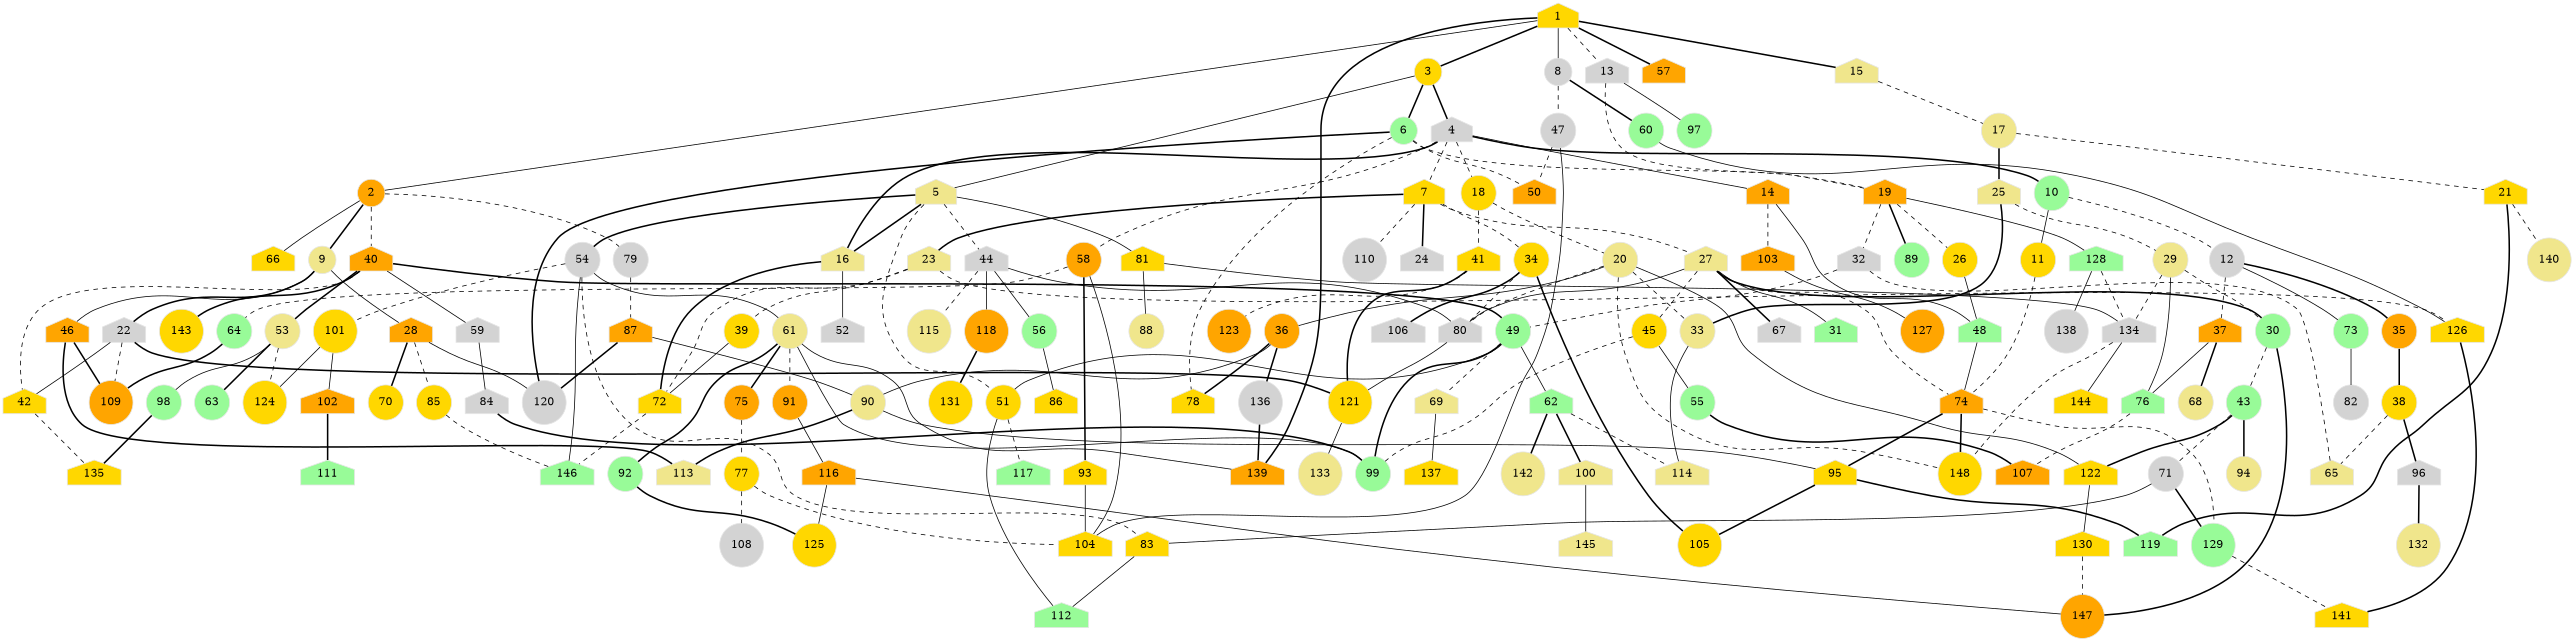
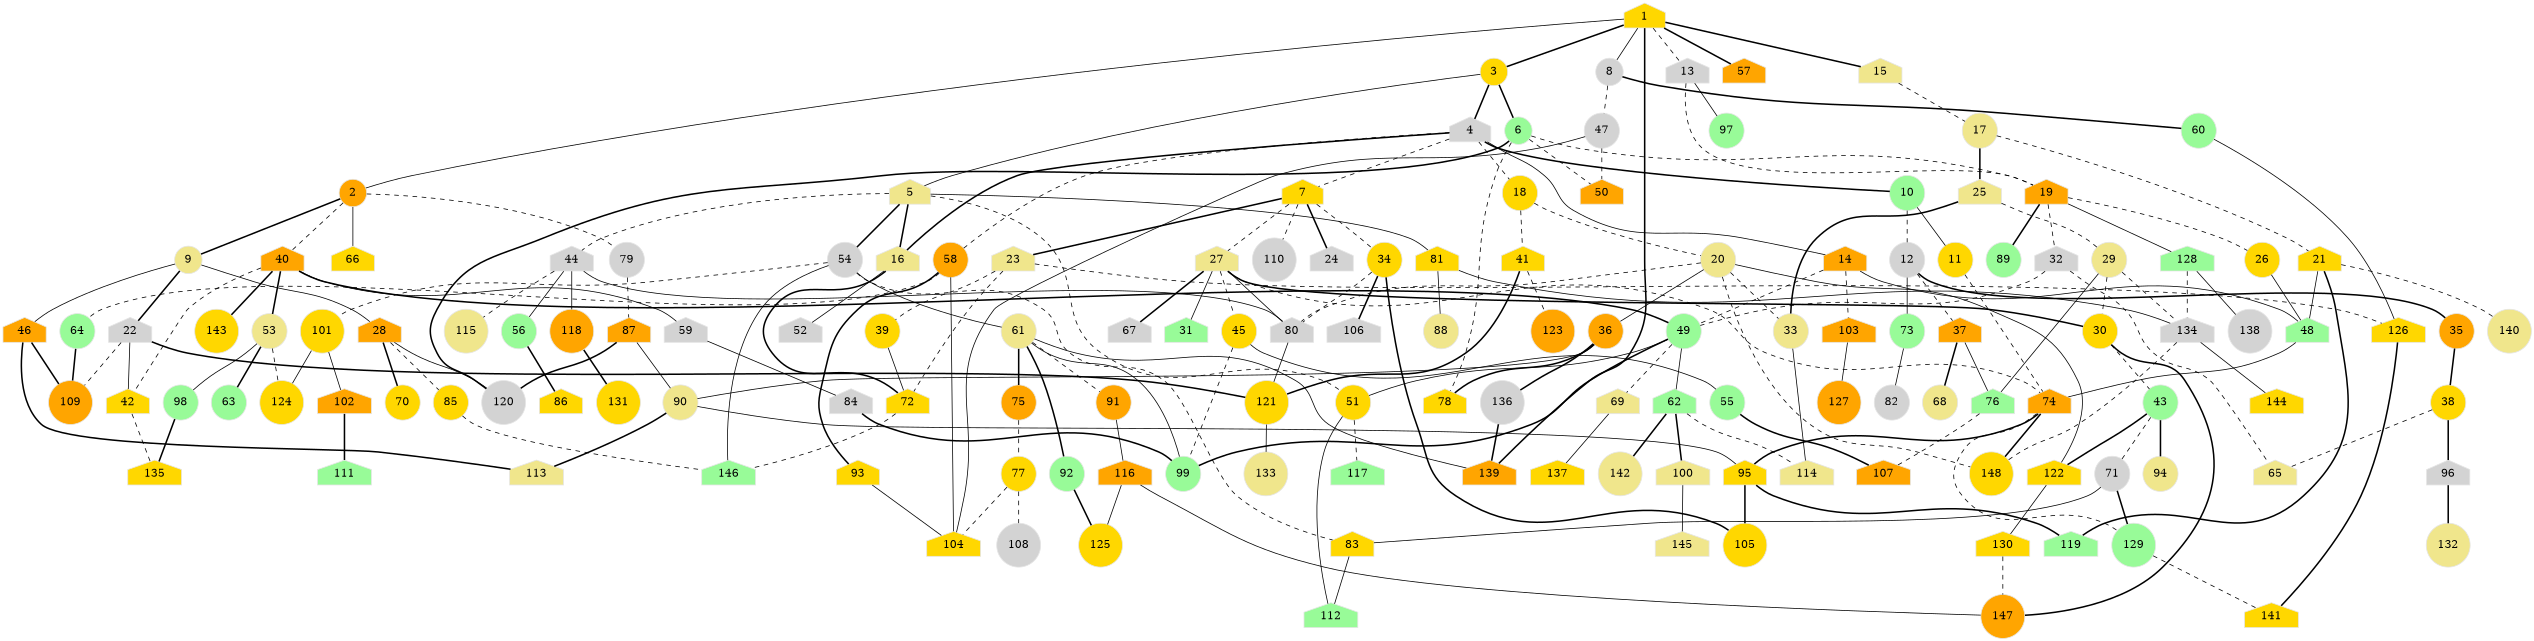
  graph {
    node [color=gray90 fillcolor=gold shape=circle style=filled]
    edge [style=dashed]
    1 [shape=house]
    2 [fillcolor=orange]
    3
    8 [fillcolor=lightgrey]
    13 [fillcolor=lightgrey shape=house]
    15 [fillcolor=khaki shape=house]
    57 [fillcolor=orange shape=house]
    139 [fillcolor=orange shape=house]
    9 [fillcolor=khaki]
    40 [fillcolor=orange shape=house]
    66 [shape=house]
    79 [fillcolor=lightgrey]
    4 [fillcolor=lightgrey shape=house]
    5 [fillcolor=khaki shape=house]
    6 [fillcolor=palegreen]
    47 [fillcolor=lightgrey]
    60 [fillcolor=palegreen]
    19 [fillcolor=orange shape=house]
    97 [fillcolor=palegreen]
    17 [fillcolor=khaki]
    22 [fillcolor=lightgrey shape=house]
    28 [fillcolor=orange shape=house]
    46 [fillcolor=orange shape=house]
    49 [fillcolor=palegreen]
    42 [shape=house]
    53 [fillcolor=khaki]
    59 [fillcolor=lightgrey shape=house]
    143
    87 [fillcolor=orange shape=house]
    7 [shape=house]
    10 [fillcolor=palegreen]
    14 [fillcolor=orange shape=house]
    16 [fillcolor=khaki shape=house]
    18
    58 [fillcolor=orange]
    44 [fillcolor=lightgrey shape=house]
    51
    54 [fillcolor=lightgrey]
    81 [shape=house]
    50 [fillcolor=orange shape=house]
    78 [shape=house]
    120 [fillcolor=lightgrey]
    23 [fillcolor=khaki shape=house]
    24 [fillcolor=lightgrey shape=house]
    27 [fillcolor=khaki shape=house]
    34
    110 [fillcolor=lightgrey]
    11
    12 [fillcolor=lightgrey]
    48 [fillcolor=palegreen shape=house]
    103 [fillcolor=orange shape=house]
    52 [fillcolor=lightgrey shape=house]
    72 [shape=house]
    20 [fillcolor=khaki]
    41 [shape=house]
    104 [shape=house]
    64 [fillcolor=palegreen]
    93 [shape=house]
    80 [fillcolor=lightgrey shape=house]
    56 [fillcolor=palegreen]
    115 [fillcolor=khaki]
    118 [fillcolor=orange]
    112 [fillcolor=palegreen shape=house]
    117 [fillcolor=palegreen shape=house]
    61 [fillcolor=khaki]
    83 [shape=house]
    101
    146 [fillcolor=palegreen shape=house]
    134 [fillcolor=lightgrey shape=house]
    88 [fillcolor=khaki]
    26
    32 [fillcolor=lightgrey shape=house]
    89 [fillcolor=palegreen]
    128 [fillcolor=palegreen shape=house]
    39
    126 [shape=house]
    74 [fillcolor=orange shape=house]
-   30 [fillcolor=palegreen]
+   30
    31 [fillcolor=palegreen shape=house]
    45
    67 [fillcolor=lightgrey shape=house]
    105
    106 [fillcolor=lightgrey shape=house]
    109 [fillcolor=orange]
    121
    70
    85
    113 [fillcolor=khaki shape=house]
    35 [fillcolor=orange]
    37 [fillcolor=orange shape=house]
    73 [fillcolor=palegreen]
    148
    129 [fillcolor=palegreen]
    95 [shape=house]
    38
    76 [fillcolor=palegreen shape=house]
    68 [fillcolor=khaki]
    82 [fillcolor=lightgrey]
    99 [fillcolor=palegreen]
    62 [fillcolor=palegreen shape=house]
    69 [fillcolor=khaki shape=house]
    127 [fillcolor=orange]
    21 [shape=house]
    25 [fillcolor=khaki shape=house]
    119 [fillcolor=palegreen shape=house]
    140 [fillcolor=khaki]
    33 [fillcolor=khaki]
    29 [fillcolor=khaki]
    36 [fillcolor=orange]
    122 [shape=house]
    123 [fillcolor=orange]
    65 [fillcolor=khaki shape=house]
    138 [fillcolor=lightgrey]
    114 [fillcolor=khaki shape=house]
    90 [fillcolor=khaki]
    136 [fillcolor=lightgrey]
    130 [shape=house]
    135 [shape=house]
    133 [fillcolor=khaki]
    141 [shape=house]
    43 [fillcolor=palegreen]
    147 [fillcolor=orange]
    55 [fillcolor=palegreen]
    107 [fillcolor=orange shape=house]
    144 [shape=house]
    71 [fillcolor=lightgrey]
    94 [fillcolor=khaki]
    96 [fillcolor=lightgrey shape=house]
    132 [fillcolor=khaki]
    63 [fillcolor=palegreen]
    98 [fillcolor=palegreen]
    124
    84 [fillcolor=lightgrey shape=house]
    86 [shape=house]
    131
    100 [fillcolor=khaki shape=house]
    142 [fillcolor=khaki]
    137 [shape=house]
    75 [fillcolor=orange]
    91 [fillcolor=orange]
    92 [fillcolor=palegreen]
    102 [fillcolor=orange shape=house]
    77
    116 [fillcolor=orange shape=house]
    125
    145 [fillcolor=khaki shape=house]
    108 [fillcolor=lightgrey]
    111 [fillcolor=palegreen shape=house]
    1 -- 2 [style=solid]
    1 -- 3 [style=bold]
    1 -- 8 [style=solid]
    1 -- 13
    1 -- 15 [style=bold]
    1 -- 57 [style=bold]
    1 -- 139 [style=bold]
    2 -- 9 [style=bold]
    2 -- 40
    2 -- 66 [style=solid]
    2 -- 79
    3 -- 4 [style=bold]
    3 -- 5 [style=solid]
    3 -- 6 [style=bold]
    8 -- 47
    8 -- 60 [style=bold]
    13 -- 19
    13 -- 97 [style=solid]
    15 -- 17
    9 -- 22 [style=bold]
    9 -- 28 [style=solid]
    9 -- 46 [style=solid]
    40 -- 49 [style=bold]
    40 -- 42
    40 -- 53 [style=bold]
    40 -- 59 [style=solid]
    40 -- 143 [style=bold]
    79 -- 87
    4 -- 7
    4 -- 10 [style=bold]
    4 -- 14 [style=solid]
    4 -- 16 [style=bold]
    4 -- 18
    4 -- 58
    5 -- 16 [style=bold]
    5 -- 44
    5 -- 51
    5 -- 54 [style=bold]
    5 -- 81 [style=solid]
    6 -- 19
    6 -- 50
    6 -- 78
    6 -- 120 [style=bold]
    47 -- 50
    47 -- 104 [style=solid]
    60 -- 126 [style=solid]
    19 -- 26
    19 -- 32
    19 -- 89 [style=bold]
    19 -- 128 [style=solid]
    17 -- 21
    17 -- 25 [style=bold]
    22 -- 42 [style=solid]
    22 -- 109
    22 -- 121 [style=bold]
    28 -- 120 [style=solid]
    28 -- 70 [style=bold]
    28 -- 85
    46 -- 109 [style=bold]
    46 -- 113 [style=bold]
    49 -- 51 [style=solid]
    49 -- 99 [style=bold]
    49 -- 62 [style=solid]
    49 -- 69
    42 -- 135
    53 -- 63 [style=bold]
    53 -- 98 [style=solid]
    53 -- 124
    59 -- 84 [style=solid]
    87 -- 120 [style=bold]
    87 -- 90 [style=solid]
    7 -- 23 [style=bold]
    7 -- 24 [style=bold]
    7 -- 27
    7 -- 34
    7 -- 110
    10 -- 11 [style=solid]
    10 -- 12
+   14 -- 49
    14 -- 48 [style=solid]
    14 -- 103
    16 -- 52 [style=solid]
    16 -- 72 [style=bold]
    18 -- 20
    18 -- 41
    58 -- 104 [style=solid]
    58 -- 64
    58 -- 93 [style=bold]
    44 -- 80 [style=solid]
    44 -- 56 [style=solid]
    44 -- 115
    44 -- 118 [style=solid]
    51 -- 112 [style=solid]
    51 -- 117
    54 -- 61 [style=solid]
    54 -- 83
    54 -- 101
    54 -- 146 [style=solid]
    81 -- 134 [style=solid]
    81 -- 88 [style=solid]
    23 -- 72
    23 -- 39
    23 -- 126
    27 -- 80 [style=solid]
    27 -- 74
    27 -- 30 [style=bold]
    27 -- 31 [style=solid]
    27 -- 45
    27 -- 67 [style=bold]
    34 -- 80
    34 -- 105 [style=bold]
    34 -- 106 [style=bold]
    11 -- 74
    12 -- 35 [style=bold]
    12 -- 37
    12 -- 73 [style=solid]
    48 -- 74 [style=solid]
    103 -- 127 [style=solid]
    72 -- 146
    20 -- 80
    20 -- 148
    20 -- 33
    20 -- 36 [style=solid]
    20 -- 122 [style=solid]
    41 -- 121 [style=bold]
    41 -- 123
    64 -- 109 [style=bold]
    93 -- 104 [style=solid]
    80 -- 121 [style=solid]
-   56 -- 86 [style=solid]
+   56 -- 86 [style=bold]
    118 -- 131 [style=bold]
    61 -- 139 [style=solid]
    61 -- 99 [style=solid]
    61 -- 75 [style=bold]
    61 -- 91
    61 -- 92 [style=bold]
    83 -- 112 [style=solid]
    101 -- 124 [style=solid]
    101 -- 102 [style=solid]
    134 -- 148
    134 -- 144 [style=solid]
    26 -- 48 [style=solid]
    32 -- 49
    32 -- 65
    128 -- 134
    128 -- 138 [style=solid]
    39 -- 72 [style=solid]
    126 -- 141 [style=bold]
    74 -- 148 [style=bold]
    74 -- 129
    74 -- 95 [style=bold]
    30 -- 43
    30 -- 147 [style=bold]
    45 -- 99
    45 -- 55 [style=solid]
    121 -- 133 [style=solid]
    85 -- 146
    35 -- 38 [style=bold]
    37 -- 76 [style=solid]
    37 -- 68 [style=bold]
    73 -- 82 [style=solid]
    129 -- 141
    95 -- 105 [style=bold]
    95 -- 119 [style=bold]
    38 -- 65
    38 -- 96 [style=bold]
    76 -- 107
    62 -- 114
    62 -- 100 [style=bold]
    62 -- 142 [style=bold]
    69 -- 137 [style=solid]
+   21 -- 48 [style=solid]
    21 -- 119 [style=bold]
    21 -- 140
    25 -- 33 [style=bold]
    25 -- 29
    33 -- 114 [style=solid]
    29 -- 134
    29 -- 30
    29 -- 76 [style=solid]
    36 -- 78 [style=bold]
    36 -- 90 [style=solid]
    36 -- 136 [style=bold]
    122 -- 130 [style=solid]
    90 -- 113 [style=bold]
    90 -- 95 [style=solid]
    136 -- 139 [style=bold]
    130 -- 147
    43 -- 122 [style=bold]
    43 -- 71
    43 -- 94 [style=bold]
    55 -- 107 [style=bold]
    71 -- 83 [style=solid]
    71 -- 129 [style=bold]
    96 -- 132 [style=bold]
    98 -- 135 [style=bold]
    84 -- 99 [style=bold]
    100 -- 145 [style=solid]
    75 -- 77
    91 -- 116 [style=solid]
    92 -- 125 [style=bold]
    102 -- 111 [style=bold]
    77 -- 104
    77 -- 108
    116 -- 147 [style=solid]
    116 -- 125 [style=solid]
  }
